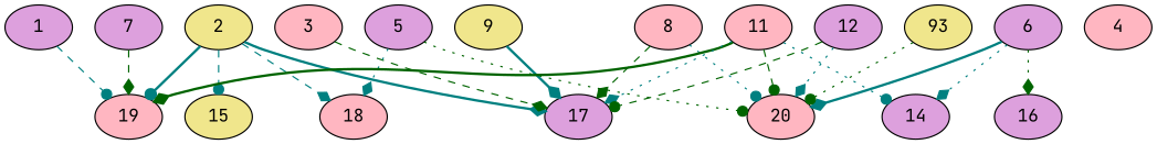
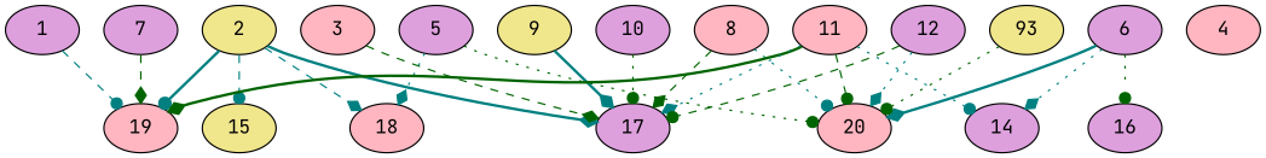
  digraph {
    fontname="JetBrains Mono"
    node [alpha=0.17 fillcolor=plum fontname="JetBrains Mono" style=filled]
    edge [arrowhead=diamond color=teal fontname="JetBrains Mono" style=dotted]
    1 [alpha=0.06 expect_size=12079104]
    19 [expect_size=46473216 fillcolor=lightpink]
    2 [alpha=0.05 expect_size=49270784 fillcolor=khaki]
    15 [alpha=0.06 expect_size=19297280 fillcolor=khaki]
    17 [alpha=0.09 expect_size=16328704]
    18 [alpha=0.18 expect_size=42293248 fillcolor=lightpink]
    3 [alpha=0.13 expect_size=18648064 fillcolor=lightpink]
    4 [alpha=0.03 expect_size=49562624 fillcolor=lightpink]
    5 [alpha=0.02 expect_size=29594624]
    20 [alpha=0.06 expect_size=27619328 fillcolor=lightpink]
    6 [expect_size=13807616]
    14 [alpha=0.09 expect_size=12258304]
    16 [expect_size=24359936]
    7 [alpha=0.11 expect_size=20014080]
    8 [alpha=0.02 expect_size=24769536 fillcolor=lightpink]
    9 [alpha=0.12 expect_size=26913792 fillcolor=khaki]
+   10 [alpha=0.09 expect_size=35499008]
    11 [expect_size=51307520 fillcolor=lightpink]
    12 [alpha=0.15 expect_size=17438720]
    n20 [alpha=0.11 expect_size=28310528 fillcolor=khaki label=93]
    1 -> 19 [arrowhead=dot style=dashed]
    2 -> 19 [arrowhead=dot style=bold]
    2 -> 15 [arrowhead=dot style=dashed]
    2 -> 17 [style=bold]
    2 -> 18 [style=dashed]
    3 -> 17 [color=darkgreen style=dashed]
    5 -> 18
    5 -> 20 [arrowhead=dot color=darkgreen]
    6 -> 20 [style=bold]
    6 -> 14
-   6 -> 16 [color=darkgreen]
+   6 -> 16 [arrowhead=dot color=darkgreen]
    7 -> 19 [color=darkgreen style=dashed]
    8 -> 17 [color=darkgreen style=dashed]
    8 -> 20 [arrowhead=dot]
    9 -> 17 [style=bold]
+   10 -> 17 [arrowhead=dot color=darkgreen]
    11 -> 19 [color=darkgreen style=bold]
    11 -> 17
    11 -> 20 [arrowhead=dot color=darkgreen style=dashed]
    11 -> 14 [arrowhead=dot]
    12 -> 17 [arrowhead=dot color=darkgreen style=dashed]
    12 -> 20
    n20 -> 20 [arrowhead=dot color=darkgreen]
  }
